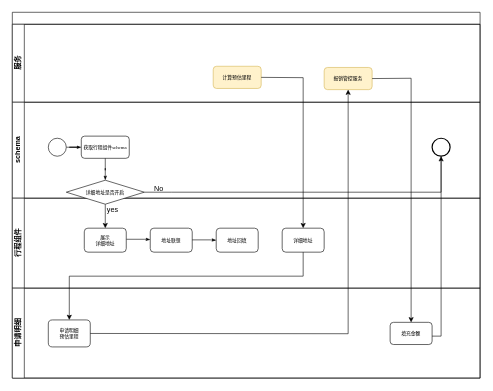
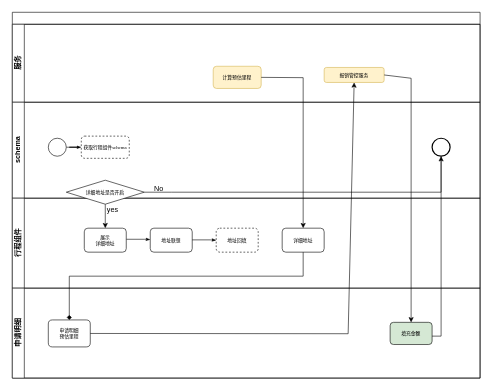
  <mxCell id="0" />
  <mxCell id="1" parent="0" />
  <mxCell id="2" value="" style="swimlane;html=1;childLayout=stackLayout;horizontal=1;startSize=20;horizontalStack=0;rounded=0;shadow=0;labelBackgroundColor=none;strokeWidth=1;fontFamily=Verdana;fontSize=8;align=center;" parent="1" vertex="1"><mxGeometry x="20" y="20" width="780" height="610" as="geometry" /></mxCell>
  <mxCell id="3" value="服务" style="swimlane;html=1;startSize=20;horizontal=0;" parent="2" vertex="1"><mxGeometry y="20" width="780" height="130" as="geometry" /></mxCell>
  <mxCell id="4" value="计算预估里程" style="rounded=1;whiteSpace=wrap;html=1;shadow=0;labelBackgroundColor=none;strokeWidth=1;fontFamily=Verdana;fontSize=8;align=center;fillColor=#fff2cc;strokeColor=#d6b656;" parent="3" vertex="1"><mxGeometry x="335" y="70" width="80" height="37" as="geometry" /></mxCell>
- <mxCell id="5" value="报销管控服务" style="rounded=1;whiteSpace=wrap;html=1;shadow=0;labelBackgroundColor=none;strokeWidth=1;fontFamily=Verdana;fontSize=8;align=center;fillColor=#fff2cc;strokeColor=#d6b656;" vertex="1" parent="3"><mxGeometry x="520" y="72" width="80" height="37" as="geometry" /></mxCell>
+ <mxCell id="5" value="报销管控服务" style="rounded=1;whiteSpace=wrap;html=1;shadow=0;labelBackgroundColor=none;strokeWidth=1;fontFamily=Verdana;fontSize=8;align=center;fillColor=#fff2cc;strokeColor=#d6b656;" vertex="1" parent="3"><mxGeometry x="520" y="72" width="100" height="25" as="geometry" /></mxCell>
  <mxCell id="6" value="schema" style="swimlane;html=1;startSize=20;horizontal=0;" parent="2" vertex="1"><mxGeometry y="150" width="780" height="160" as="geometry" /></mxCell>
  <mxCell id="7" style="edgeStyle=orthogonalEdgeStyle;rounded=0;html=1;labelBackgroundColor=none;startArrow=none;startFill=0;startSize=5;endArrow=classicThin;endFill=1;endSize=5;jettySize=auto;orthogonalLoop=1;strokeWidth=1;fontFamily=Verdana;fontSize=8" parent="6" source="8" target="9" edge="1"><mxGeometry relative="1" as="geometry" /></mxCell>
  <mxCell id="8" value="" style="ellipse;whiteSpace=wrap;html=1;rounded=0;shadow=0;labelBackgroundColor=none;strokeWidth=1;fontFamily=Verdana;fontSize=8;align=center;" parent="6" vertex="1"><mxGeometry x="60" y="60" width="30" height="30" as="geometry" /></mxCell>
- <mxCell id="9" value="获取行程组件schema" style="rounded=1;whiteSpace=wrap;html=1;shadow=0;labelBackgroundColor=none;strokeWidth=1;fontFamily=Verdana;fontSize=8;align=center;" parent="6" vertex="1"><mxGeometry x="115" y="56.5" width="80" height="37" as="geometry" /></mxCell>
+ <mxCell id="9" value="获取行程组件schema" style="rounded=1;whiteSpace=wrap;html=1;shadow=0;labelBackgroundColor=none;strokeWidth=1;fontFamily=Verdana;fontSize=8;align=center;dashed=1;" parent="6" vertex="1"><mxGeometry x="115" y="56.5" width="80" height="37" as="geometry" /></mxCell>
  <mxCell id="10" value="" style="ellipse;whiteSpace=wrap;html=1;rounded=0;shadow=0;labelBackgroundColor=none;strokeWidth=2;fontFamily=Verdana;fontSize=8;align=center;" parent="6" vertex="1"><mxGeometry x="700" y="60" width="30" height="30" as="geometry" /></mxCell>
  <mxCell id="11" value="" style="endArrow=classic;html=1;rounded=0;exitX=1;exitY=0.5;exitDx=0;exitDy=0;entryX=0.5;entryY=1;entryDx=0;entryDy=0;" parent="6" target="10" edge="1"><mxGeometry width="50" height="50" relative="1" as="geometry"><mxPoint x="220" y="150" as="sourcePoint" /><mxPoint x="280" y="150" as="targetPoint" /><Array as="points"><mxPoint x="265" y="150" /><mxPoint x="715" y="150" /></Array></mxGeometry></mxCell>
  <mxCell id="12" value="No" style="text;html=1;align=center;verticalAlign=middle;resizable=0;points=[];autosize=1;strokeColor=none;fillColor=none;" parent="6" vertex="1"><mxGeometry x="224" y="129" width="40" height="30" as="geometry" /></mxCell>
  <mxCell id="13" value="行程组件" style="swimlane;html=1;startSize=20;horizontal=0;" parent="2" vertex="1"><mxGeometry y="310" width="780" height="150" as="geometry" /></mxCell>
  <mxCell id="14" style="edgeStyle=orthogonalEdgeStyle;rounded=0;html=1;labelBackgroundColor=none;startArrow=none;startFill=0;startSize=5;endArrow=classicThin;endFill=1;endSize=5;jettySize=auto;orthogonalLoop=1;strokeWidth=1;fontFamily=Verdana;fontSize=8" parent="13" edge="1"><mxGeometry relative="1" as="geometry"><mxPoint x="190" y="68.5" as="sourcePoint" /><mxPoint x="230" y="69" as="targetPoint" /><Array as="points"><mxPoint x="220" y="69" /><mxPoint x="220" y="69" /></Array></mxGeometry></mxCell>
  <mxCell id="15" value="展示&lt;br&gt;详细地址" style="rounded=1;whiteSpace=wrap;html=1;shadow=0;labelBackgroundColor=none;strokeWidth=1;fontFamily=Verdana;fontSize=8;align=center;" parent="13" vertex="1"><mxGeometry x="120" y="50" width="70" height="40" as="geometry" /></mxCell>
  <mxCell id="16" value="yes" style="text;html=1;align=center;verticalAlign=middle;resizable=0;points=[];autosize=1;strokeColor=none;fillColor=none;" parent="13" vertex="1"><mxGeometry x="147" y="4" width="40" height="30" as="geometry" /></mxCell>
  <mxCell id="17" value="" style="endArrow=classic;html=1;rounded=0;entryX=0.5;entryY=0;entryDx=0;entryDy=0;startArrow=none;" parent="13" source="18" target="15" edge="1"><mxGeometry width="50" height="50" relative="1" as="geometry"><mxPoint x="155" y="1.137e-13" as="sourcePoint" /><mxPoint x="210" y="1.137e-13" as="targetPoint" /></mxGeometry></mxCell>
  <mxCell id="18" value="详细地址是否开启" style="strokeWidth=1;html=1;shape=mxgraph.flowchart.decision;whiteSpace=wrap;rounded=1;shadow=0;labelBackgroundColor=none;fontFamily=Verdana;fontSize=8;align=center;" parent="13" vertex="1"><mxGeometry x="90" y="-30" width="130" height="40" as="geometry" /></mxCell>
  <mxCell id="19" value="地址联想" style="rounded=1;whiteSpace=wrap;html=1;shadow=0;labelBackgroundColor=none;strokeWidth=1;fontFamily=Verdana;fontSize=8;align=center;" parent="13" vertex="1"><mxGeometry x="230" y="50" width="70" height="40" as="geometry" /></mxCell>
- <mxCell id="20" value="地址回填" style="rounded=1;whiteSpace=wrap;html=1;shadow=0;labelBackgroundColor=none;strokeWidth=1;fontFamily=Verdana;fontSize=8;align=center;" parent="13" vertex="1"><mxGeometry x="340" y="50" width="70" height="40" as="geometry" /></mxCell>
+ <mxCell id="20" value="地址回填" style="rounded=1;whiteSpace=wrap;html=1;shadow=0;labelBackgroundColor=none;strokeWidth=1;fontFamily=Verdana;fontSize=8;align=center;dashed=1;" parent="13" vertex="1"><mxGeometry x="340" y="50" width="70" height="40" as="geometry" /></mxCell>
  <mxCell id="21" style="edgeStyle=orthogonalEdgeStyle;rounded=0;html=1;labelBackgroundColor=none;startArrow=none;startFill=0;startSize=5;endArrow=classicThin;endFill=1;endSize=5;jettySize=auto;orthogonalLoop=1;strokeWidth=1;fontFamily=Verdana;fontSize=8" parent="13" edge="1"><mxGeometry relative="1" as="geometry"><mxPoint x="300" y="69.5" as="sourcePoint" /><mxPoint x="340" y="70" as="targetPoint" /><Array as="points"><mxPoint x="330" y="70" /><mxPoint x="330" y="70" /></Array></mxGeometry></mxCell>
  <mxCell id="22" value="详细地址" style="rounded=1;whiteSpace=wrap;html=1;shadow=0;labelBackgroundColor=none;strokeWidth=1;fontFamily=Verdana;fontSize=8;align=center;" vertex="1" parent="13"><mxGeometry x="450" y="50" width="70" height="40" as="geometry" /></mxCell>
  <mxCell id="23" value="申请明细" style="swimlane;html=1;startSize=20;horizontal=0;" parent="2" vertex="1"><mxGeometry y="460" width="780" height="150" as="geometry" /></mxCell>
- <mxCell id="24" value="填充金额" style="rounded=1;whiteSpace=wrap;html=1;shadow=0;labelBackgroundColor=none;strokeWidth=1;fontFamily=Verdana;fontSize=8;align=center;" parent="23" vertex="1"><mxGeometry x="630" y="57" width="70" height="37" as="geometry" /></mxCell>
+ <mxCell id="24" value="填充金额" style="rounded=1;whiteSpace=wrap;html=1;shadow=0;labelBackgroundColor=none;strokeWidth=1;fontFamily=Verdana;fontSize=8;align=center;fillColor=#d5e8d4;" parent="23" vertex="1"><mxGeometry x="630" y="57" width="70" height="37" as="geometry" /></mxCell>
  <mxCell id="25" value="申请明细&lt;br&gt;预估里程" style="rounded=1;whiteSpace=wrap;html=1;shadow=0;labelBackgroundColor=none;strokeWidth=1;fontFamily=Verdana;fontSize=8;align=center;" vertex="1" parent="23"><mxGeometry x="60" y="53" width="70" height="45" as="geometry" /></mxCell>
  <mxCell id="26" value="" style="endArrow=none;html=1;rounded=0;endFill=0;entryX=0.5;entryY=1;entryDx=0;entryDy=0;" edge="1" parent="23" target="10"><mxGeometry width="50" height="50" relative="1" as="geometry"><mxPoint x="700" y="80" as="sourcePoint" /><mxPoint x="710" y="-160" as="targetPoint" /><Array as="points"><mxPoint x="715" y="80" /></Array></mxGeometry></mxCell>
- <mxCell id="27" style="edgeStyle=orthogonalEdgeStyle;rounded=0;html=1;labelBackgroundColor=none;startArrow=none;startFill=0;startSize=5;endArrow=classicThin;endFill=1;endSize=5;jettySize=auto;orthogonalLoop=1;strokeWidth=1;fontFamily=Verdana;fontSize=8;entryX=0.5;entryY=0;entryDx=0;entryDy=0;entryPerimeter=0;" parent="2" source="9" target="18" edge="1"><mxGeometry relative="1" as="geometry"><mxPoint x="155" y="150" as="targetPoint" /></mxGeometry></mxCell>
  <mxCell id="28" value="" style="endArrow=classic;html=1;rounded=0;exitX=1;exitY=0.5;exitDx=0;exitDy=0;" parent="2" source="4" edge="1"><mxGeometry width="50" height="50" relative="1" as="geometry"><mxPoint x="410" y="160" as="sourcePoint" /><mxPoint x="485" y="360" as="targetPoint" /><Array as="points"><mxPoint x="485" y="109" /></Array></mxGeometry></mxCell>
- <mxCell id="29" value="" style="endArrow=classic;html=1;rounded=0;exitX=0.5;exitY=1;exitDx=0;exitDy=0;entryX=0.5;entryY=0;entryDx=0;entryDy=0;" edge="1" parent="2" source="22" target="25"><mxGeometry width="50" height="50" relative="1" as="geometry"><mxPoint x="300" y="430" as="sourcePoint" /><mxPoint x="350" y="380" as="targetPoint" /><Array as="points"><mxPoint x="485" y="440" /><mxPoint x="95" y="440" /></Array></mxGeometry></mxCell>
+ <mxCell id="29" value="" style="endArrow=diamond;html=1;rounded=0;exitX=0.5;exitY=1;exitDx=0;exitDy=0;entryX=0.5;entryY=0;entryDx=0;entryDy=0;" edge="1" parent="2" source="22" target="25"><mxGeometry width="50" height="50" relative="1" as="geometry"><mxPoint x="300" y="430" as="sourcePoint" /><mxPoint x="350" y="380" as="targetPoint" /><Array as="points"><mxPoint x="485" y="440" /><mxPoint x="95" y="440" /></Array></mxGeometry></mxCell>
  <mxCell id="30" value="" style="endArrow=classic;html=1;rounded=0;entryX=0.5;entryY=1;entryDx=0;entryDy=0;" edge="1" parent="2" source="25" target="5"><mxGeometry width="50" height="50" relative="1" as="geometry"><mxPoint x="-50" y="55.5" as="sourcePoint" /><mxPoint x="370" y="520" as="targetPoint" /><Array as="points"><mxPoint x="560" y="536" /></Array></mxGeometry></mxCell>
  <mxCell id="31" value="" style="endArrow=classic;html=1;rounded=0;exitX=1;exitY=0.5;exitDx=0;exitDy=0;entryX=0.5;entryY=0;entryDx=0;entryDy=0;" edge="1" parent="2" source="5" target="24"><mxGeometry width="50" height="50" relative="1" as="geometry"><mxPoint x="600" y="150" as="sourcePoint" /><mxPoint x="650" y="100" as="targetPoint" /><Array as="points"><mxPoint x="665" y="110" /></Array></mxGeometry></mxCell>
